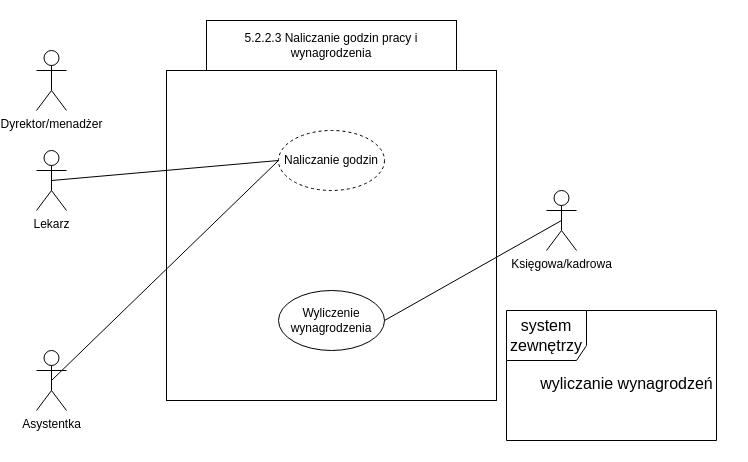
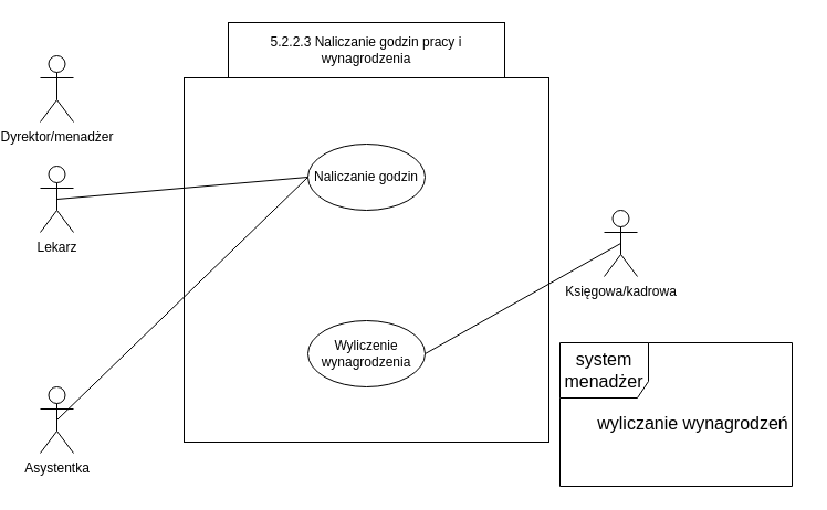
  <mxCell id="0" />
  <mxCell id="1" parent="0" />
  <mxCell id="2" value="" style="whiteSpace=wrap;html=1;aspect=fixed;" parent="1" vertex="1"><mxGeometry x="150" y="70" width="330" height="330" as="geometry" /></mxCell>
  <mxCell id="3" value="Księgowa/kadrowa" style="shape=umlActor;verticalLabelPosition=bottom;verticalAlign=top;html=1;outlineConnect=0;" parent="1" vertex="1"><mxGeometry x="530" y="190" width="30" height="60" as="geometry" /></mxCell>
- <mxCell id="4" value="Naliczanie godzin" style="ellipse;whiteSpace=wrap;html=1;dashed=1;" parent="1" vertex="1"><mxGeometry x="262" y="130" width="106" height="60" as="geometry" /></mxCell>
+ <mxCell id="4" value="Naliczanie godzin" style="ellipse;whiteSpace=wrap;html=1;" parent="1" vertex="1"><mxGeometry x="262" y="130" width="106" height="60" as="geometry" /></mxCell>
  <mxCell id="5" value="Lekarz" style="shape=umlActor;verticalLabelPosition=bottom;verticalAlign=top;html=1;outlineConnect=0;" parent="1" vertex="1"><mxGeometry x="20" y="150" width="30" height="60" as="geometry" /></mxCell>
  <mxCell id="6" value="" style="endArrow=none;html=1;rounded=0;entryX=0.5;entryY=0.5;entryDx=0;entryDy=0;exitX=0;exitY=0.5;exitDx=0;exitDy=0;entryPerimeter=0;" parent="1" source="4" target="5" edge="1"><mxGeometry relative="1" as="geometry"><mxPoint x="190" y="135" as="sourcePoint" /><mxPoint x="100" y="130" as="targetPoint" /></mxGeometry></mxCell>
  <mxCell id="7" value="5.2.2.3 Naliczanie godzin pracy i wynagrodzenia" style="rounded=0;whiteSpace=wrap;html=1;" parent="1" vertex="1"><mxGeometry x="190" y="20" width="250" height="50" as="geometry" /></mxCell>
  <mxCell id="8" value="Wyliczenie wynagrodzenia" style="ellipse;whiteSpace=wrap;html=1;" parent="1" vertex="1"><mxGeometry x="262" y="290" width="106" height="60" as="geometry" /></mxCell>
  <mxCell id="9" value="" style="endArrow=none;html=1;rounded=0;entryX=1;entryY=0.5;entryDx=0;entryDy=0;exitX=0.5;exitY=0.5;exitDx=0;exitDy=0;exitPerimeter=0;" parent="1" source="3" target="8" edge="1"><mxGeometry relative="1" as="geometry"><mxPoint x="555" y="210" as="sourcePoint" /><mxPoint x="464" y="244" as="targetPoint" /></mxGeometry></mxCell>
  <mxCell id="10" value="Dyrektor/menadżer" style="shape=umlActor;verticalLabelPosition=bottom;verticalAlign=top;html=1;outlineConnect=0;" parent="1" vertex="1"><mxGeometry x="20" y="50" width="30" height="60" as="geometry" /></mxCell>
  <mxCell id="11" value="Asystentka" style="shape=umlActor;verticalLabelPosition=bottom;verticalAlign=top;html=1;outlineConnect=0;" parent="1" vertex="1"><mxGeometry x="20" y="350" width="30" height="60" as="geometry" /></mxCell>
  <mxCell id="12" value="" style="endArrow=none;html=1;rounded=0;entryX=0.5;entryY=0.5;entryDx=0;entryDy=0;exitX=0;exitY=0.5;exitDx=0;exitDy=0;entryPerimeter=0;" parent="1" source="4" target="11" edge="1"><mxGeometry relative="1" as="geometry"><mxPoint x="272" y="330" as="sourcePoint" /><mxPoint x="45" y="90" as="targetPoint" /></mxGeometry></mxCell>
- <mxCell id="13" value="system zewnętrzy" style="shape=umlFrame;whiteSpace=wrap;html=1;pointerEvents=0;fontSize=16;width=80;height=50;" vertex="1" parent="1"><mxGeometry x="490" y="310" width="210" height="130" as="geometry" /></mxCell>
+ <mxCell id="13" value="system menadżer" style="shape=umlFrame;whiteSpace=wrap;html=1;pointerEvents=0;fontSize=16;width=80;height=50;" vertex="1" parent="1"><mxGeometry x="490" y="310" width="210" height="130" as="geometry" /></mxCell>
  <mxCell id="14" value="wyliczanie wynagrodzeń" style="text;html=1;align=center;verticalAlign=middle;resizable=0;points=[];autosize=1;strokeColor=none;fillColor=none;fontSize=16;" vertex="1" parent="1"><mxGeometry x="510" y="368" width="200" height="30" as="geometry" /></mxCell>
